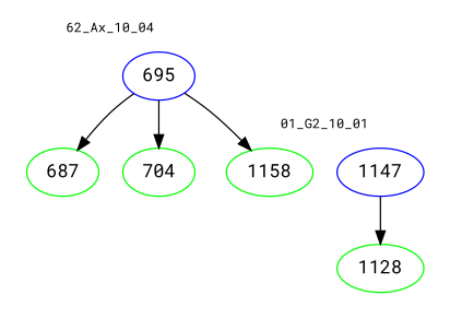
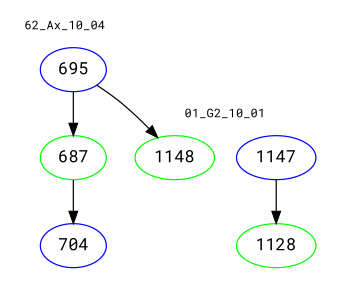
  digraph {
    fontname="Roboto Mono"
    node [color=green fontname="Roboto Mono"]
    edge [color=black fontname="Roboto Mono"]
    n1 [color=blue label=695]
    n2 [label=687]
-   n3 [label=704]
+   n3 [color=blue label=704]
    n4 [color=blue label=1147]
    n5 [label=1128]
-   n6 [label=1158]
+   n6 [label=1148]
    subgraph cluster_1 {
      color=white
      fontsize=10
      label="62_Ax_10_04"
      n1
      n2
      n3
    }
    subgraph cluster_2 {
      color=white
      fontsize=10
      label="01_G2_10_01"
      n4
      n5
      n6
    }
    n1 -> n2
-   n1 -> n3
+   n2 -> n3
    n1 -> n6
    n4 -> n5
  }
